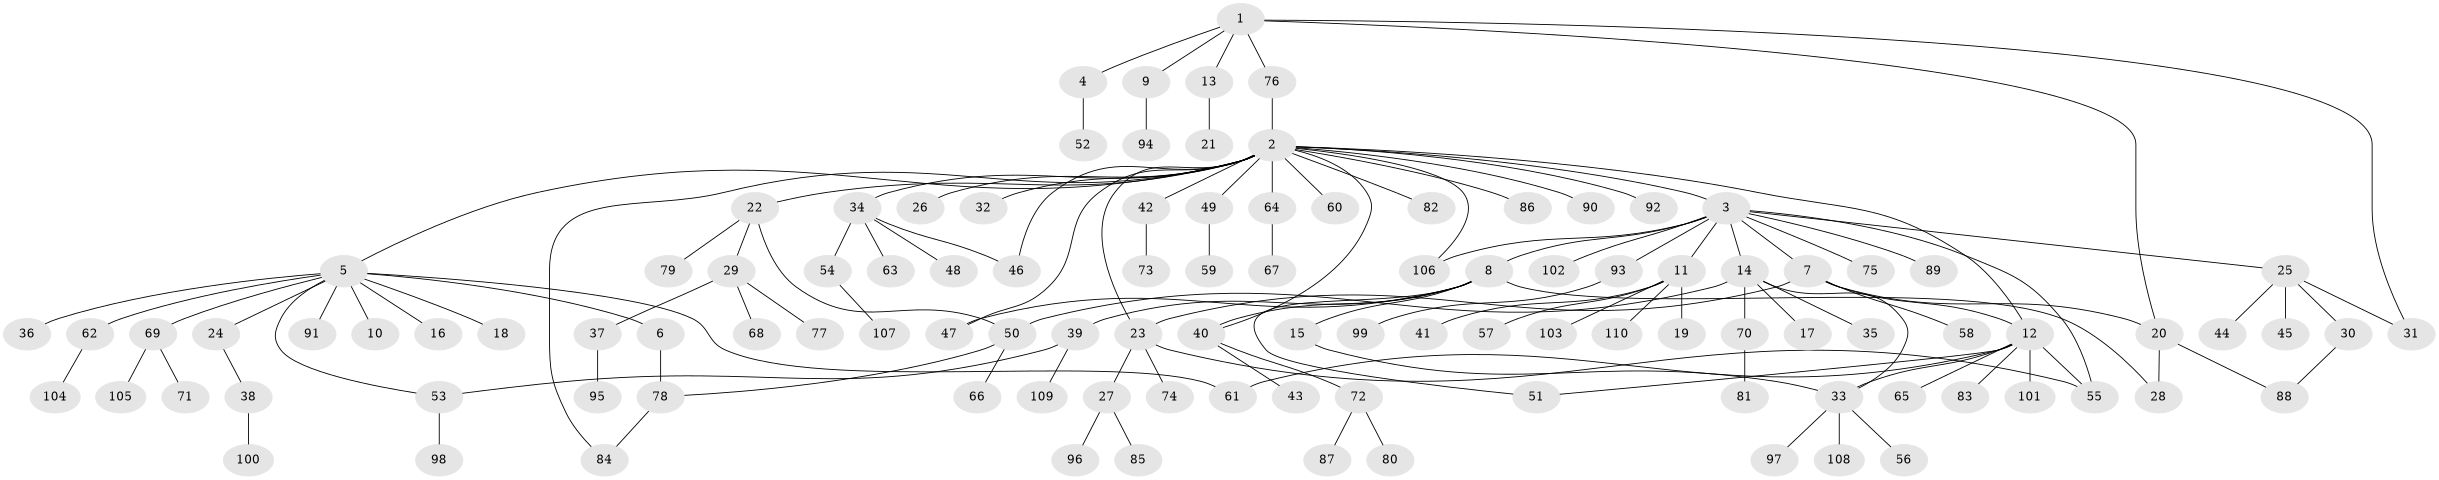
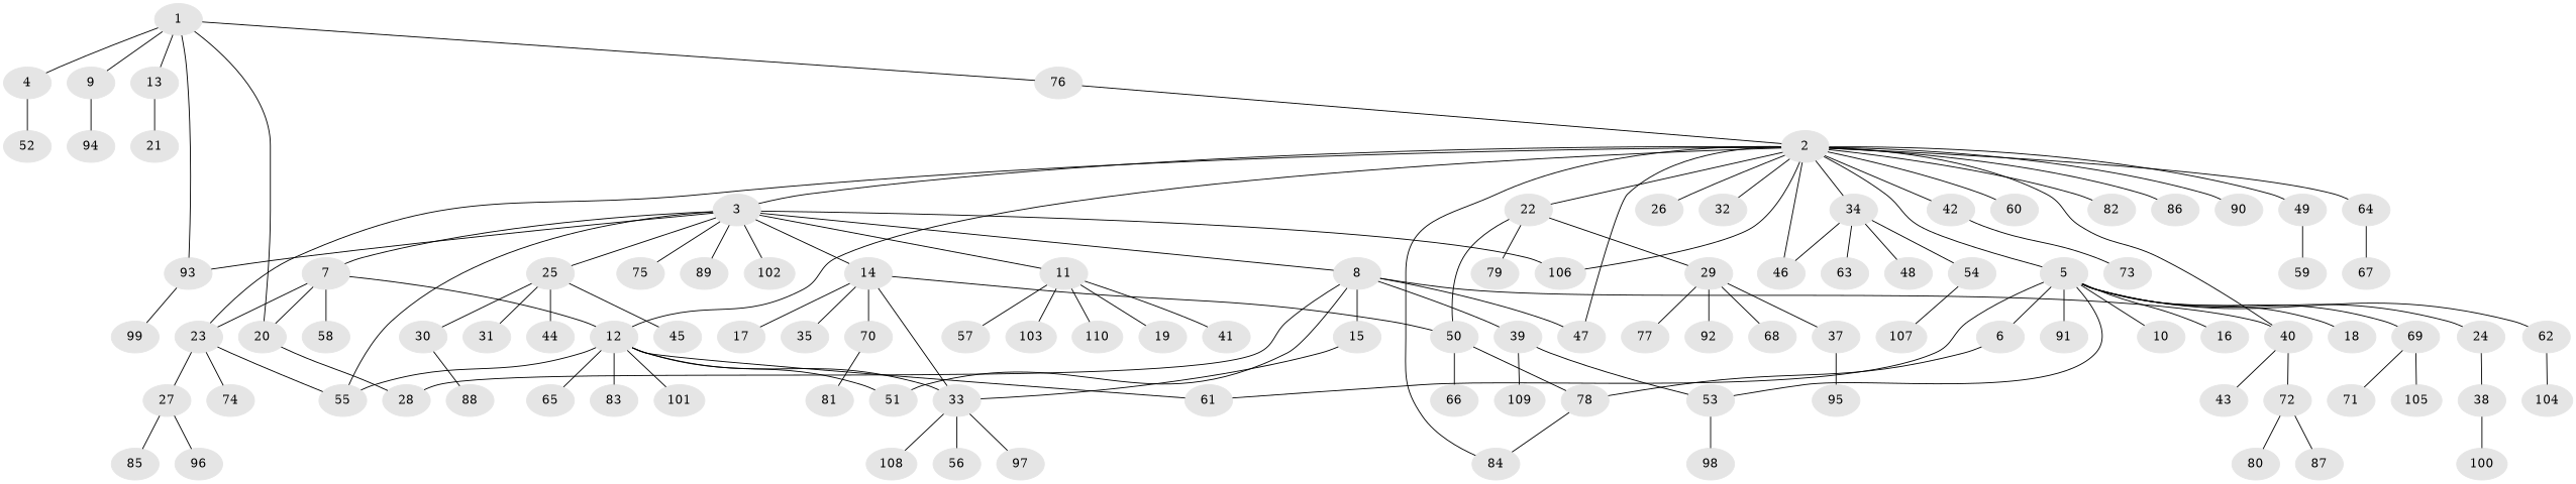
  graph {
    node [color=gray90 style=filled]
    1
    4
    9
    13
    20
    76
    93
    2
    3
    5
    12
    22
    23
    26
    32
    34
    40
    42
    46
    47
    49
    60
    64
    82
    84
    86
    90
    92
    106
    52
    94
    21
    28
    88
    99
    7
    8
    11
    14
    25
    55
    75
    89
    102
    6
    10
    16
    18
    24
-   36
    53
    61
    62
    69
    91
    51
    33
    65
    83
    101
    50
    29
    79
    27
    74
    48
    54
    63
    43
    72
    73
    59
    67
    58
    15
    39
    19
    41
    57
    103
    110
    17
    35
    70
    30
    31
    44
    45
    78
    38
    98
    104
    71
    105
    109
    56
    97
    108
    66
    81
    37
    68
    77
    85
    96
    100
    95
    107
    80
    87
    1 -- 4
    1 -- 9
    1 -- 13
    1 -- 20
    1 -- 76
-   1 -- 31
+   1 -- 93
    4 -- 52
    9 -- 94
    13 -- 21
    20 -- 28
-   20 -- 88
    76 -- 2
    93 -- 99
    2 -- 3
    2 -- 5
    2 -- 12
    2 -- 22
    2 -- 23
    2 -- 26
    2 -- 32
    2 -- 34
    2 -- 40
    2 -- 42
    2 -- 46
    2 -- 47
    2 -- 49
    2 -- 60
    2 -- 64
    2 -- 82
    2 -- 84
    2 -- 86
    2 -- 90
-   2 -- 92
+   29 -- 92
    2 -- 106
    3 -- 93
    3 -- 106
    3 -- 7
    3 -- 8
    3 -- 11
    3 -- 14
    3 -- 25
    3 -- 55
    3 -- 75
    3 -- 89
    3 -- 102
    5 -- 6
    5 -- 10
    5 -- 16
    5 -- 18
    5 -- 24
-   5 -- 36
    5 -- 53
    5 -- 61
    5 -- 62
    5 -- 69
    5 -- 91
    12 -- 55
    12 -- 61
    12 -- 51
    12 -- 33
    12 -- 65
    12 -- 83
    12 -- 101
    22 -- 50
    22 -- 29
    22 -- 79
    23 -- 55
    23 -- 27
    23 -- 74
    34 -- 46
    34 -- 48
    34 -- 54
    34 -- 63
    40 -- 43
    40 -- 72
    42 -- 73
    49 -- 59
    64 -- 67
    7 -- 20
    7 -- 12
    7 -- 23
    7 -- 58
    8 -- 40
    8 -- 47
    8 -- 28
    8 -- 51
    8 -- 15
    8 -- 39
    11 -- 19
    11 -- 41
    11 -- 57
    11 -- 103
    11 -- 110
    14 -- 33
    14 -- 50
    14 -- 17
    14 -- 35
    14 -- 70
    25 -- 30
    25 -- 31
    25 -- 44
    25 -- 45
    6 -- 78
    24 -- 38
    53 -- 98
    62 -- 104
    69 -- 71
    69 -- 105
    33 -- 56
    33 -- 97
    33 -- 108
    50 -- 78
    50 -- 66
    29 -- 37
    29 -- 68
    29 -- 77
    27 -- 85
    27 -- 96
    54 -- 107
    72 -- 80
    72 -- 87
    15 -- 33
    39 -- 53
    39 -- 109
    70 -- 81
    30 -- 88
    78 -- 84
    38 -- 100
    37 -- 95
  }
